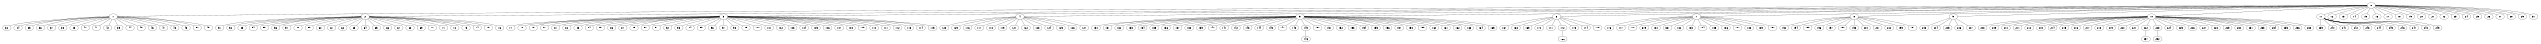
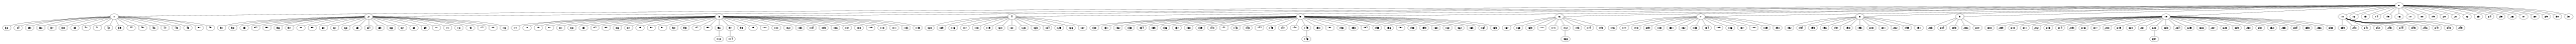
  graph {
    0
    1
    2
    3
    4
    5
    6
    7
    8
    9
    10
    11
    12
    13
    14
    15
    16
    17
    18
    19
    20
    21
    22
    23
    24
    25
    26
    27
    28
    29
+   30
    31
    32
    34
    35
    36
    37
    38
    33
    40
    41
    42
    39
    44
    45
    46
    47
    48
    43
    50
    49
    51
    52
    53
    54
    55
    56
    57
    58
    59
    60
    61
    62
    63
    64
    65
    66
    67
    68
    69
    70
    71
    72
    73
    74
    75
    76
    77
    78
    79
    80
    81
    82
    83
    84
    85
    86
    87
    89
    90
    91
    92
    93
    94
    95
    96
    97
    98
    99
    100
    101
    102
    103
    104
    105
    106
    107
    108
    109
    110
    111
    112
    113
    114
    115
    128
    129
    116
    117
    118
    119
+   120
    121
    122
    123
    124
    125
    126
    127
    130
    131
    132
    133
    134
    135
    136
    137
    138
    139
    140
    141
    142
    143
    144
    145
    147
    148
    149
    150
    151
    152
    153
    154
    155
    156
    157
    158
    159
    160
    161
    162
    163
    164
    165
    167
    168
    169
    170
    171
    172
    173
    174
    175
    176
    177
    178
    n177 [label=679]
    180
    n179 [label=381]
    182
    183
    184
    185
    186
    187
    188
    189
    190
    192
    194
    195
    196
    197
    198
    193
    200
    201
    202
    199
    191
    203
    204
    205
    206
    207
    208
    209
    210
    211
    212
    213
    214
    215
    216
    217
    218
    219
    220
    221
    222
    223
    224
    225
    226
    227
    228
    229
    230
    231
    232
    233
    234
    235
    236
    238
    239
    240
    241
    242
    243
    244
    245
    246
    247
    248
    249
    146
    166
    237
    0 -- 1
    0 -- 2
    0 -- 3
    0 -- 4
    0 -- 5
    0 -- 6
    0 -- 7
    0 -- 8
    0 -- 9
    0 -- 10
    0 -- 11
    0 -- 12
    0 -- 13
    0 -- 14
    0 -- 15
    0 -- 16
    0 -- 17
    0 -- 18
    0 -- 19
    0 -- 20
    0 -- 21
    0 -- 22
    0 -- 23
    0 -- 24
    0 -- 25
    0 -- 26
    0 -- 27
    0 -- 28
    0 -- 29
+   0 -- 30
    0 -- 31
    1 -- 32
    1 -- 34
    1 -- 35
    1 -- 36
    1 -- 37
    1 -- 38
    1 -- 33
    1 -- 40
    1 -- 41
    1 -- 42
    1 -- 39
    1 -- 44
    1 -- 45
    1 -- 46
    1 -- 47
    1 -- 48
    1 -- 43
    1 -- 50
    1 -- 49
    2 -- 51
    2 -- 52
    2 -- 53
    2 -- 54
    2 -- 55
    2 -- 56
    2 -- 57
    2 -- 58
    2 -- 59
    2 -- 60
    2 -- 61
    2 -- 62
    2 -- 63
    2 -- 64
    2 -- 65
    2 -- 66
    2 -- 67
    2 -- 68
    2 -- 69
    2 -- 70
    2 -- 71
    2 -- 72
    2 -- 73
    2 -- 74
    2 -- 75
    2 -- 76
    3 -- 77
    3 -- 78
    3 -- 79
    3 -- 80
    3 -- 81
    3 -- 82
    3 -- 83
    3 -- 84
    3 -- 85
    3 -- 86
    3 -- 87
    3 -- 89
    3 -- 90
    3 -- 91
    3 -- 92
    3 -- 93
    3 -- 94
    3 -- 95
    3 -- 96
    3 -- 97
    3 -- 98
    3 -- 99
    3 -- 100
    3 -- 101
    3 -- 102
    3 -- 103
    3 -- 104
    3 -- 105
    3 -- 106
    3 -- 107
    3 -- 108
    3 -- 109
    3 -- 110
    3 -- 111
-   3 -- 112
+   96 -- 112
    3 -- 113
-   3 -- 114
+   97 -- 114
    3 -- 115
    4 -- 128
    4 -- 129
    4 -- 116
    4 -- 117
    4 -- 118
    4 -- 119
+   4 -- 120
    4 -- 121
    4 -- 122
    4 -- 123
    4 -- 124
    4 -- 125
    4 -- 126
    4 -- 127
    5 -- 130
    5 -- 131
    5 -- 132
    5 -- 133
    5 -- 134
    5 -- 135
    5 -- 136
    5 -- 137
    5 -- 138
    5 -- 139
    5 -- 140
    5 -- 141
    5 -- 142
    5 -- 143
    5 -- 144
    5 -- 145
    5 -- 147
    5 -- 148
    5 -- 149
    5 -- 150
    5 -- 151
    5 -- 152
    5 -- 153
    5 -- 154
    5 -- 155
    5 -- 156
    5 -- 157
    5 -- 158
    5 -- 159
    5 -- 160
    5 -- 161
    5 -- 162
    5 -- 163
    5 -- 164
    5 -- 165
    6 -- 167
    6 -- 168
    6 -- 169
    6 -- 170
    6 -- 171
    6 -- 172
    6 -- 173
    6 -- 174
    6 -- 175
    7 -- 176
    7 -- 177
    7 -- 178
    7 -- n177
    7 -- 180
    7 -- n179
    7 -- 182
    7 -- 183
    7 -- 184
    7 -- 185
    7 -- 186
    7 -- 187
    7 -- 188
    7 -- 189
    7 -- 190
    8 -- 192
    8 -- 194
    8 -- 195
    8 -- 196
    8 -- 197
    8 -- 198
    8 -- 193
    8 -- 200
    8 -- 201
    8 -- 202
    8 -- 199
    8 -- 191
    9 -- 203
    9 -- 204
    9 -- 205
    9 -- 206
    9 -- 207
    10 -- 208
    10 -- 209
    10 -- 210
    10 -- 211
    10 -- 212
    10 -- 213
    10 -- 214
    10 -- 215
    10 -- 216
    10 -- 217
    10 -- 218
    10 -- 219
    10 -- 220
    10 -- 221
    10 -- 222
    10 -- 223
    10 -- 224
    10 -- 225
    10 -- 226
    10 -- 227
    10 -- 228
    10 -- 229
    10 -- 230
    10 -- 231
-   223 -- 232
+   10 -- 232
    10 -- 233
    10 -- 234
    10 -- 235
    10 -- 236
    10 -- 238
    11 -- 239
    11 -- 240
    11 -- 241
    11 -- 242
    11 -- 243
    11 -- 244
    11 -- 245
    11 -- 246
    11 -- 247
    11 -- 248
    11 -- 249
    149 -- 146
    172 -- 166
    222 -- 237
  }
